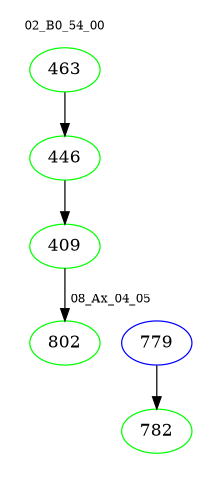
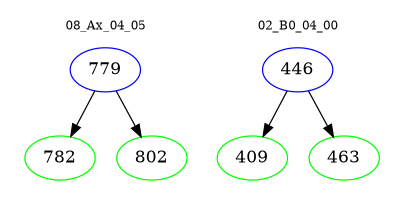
  digraph {
    node [color=green]
    edge [color=black]
    n1 [color=blue label=779]
    n2 [label=782]
    n3 [label=802]
-   n4 [label=446]
+   n4 [color=blue label=446]
    n5 [label=409]
    n6 [label=463]
    subgraph cluster_1 {
      color=white
      fontsize=10
      label="08_Ax_04_05"
      n1
      n2
      n3
    }
    subgraph cluster_2 {
      color=white
      fontsize=10
-     label="02_B0_54_00"
+     label="02_B0_04_00"
      n4
      n5
      n6
    }
    n1 -> n2
-   n5 -> n3
+   n1 -> n3
    n4 -> n5
-   n6 -> n4
+   n4 -> n6
  }
